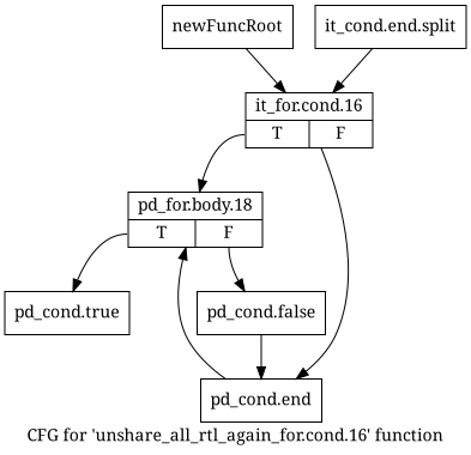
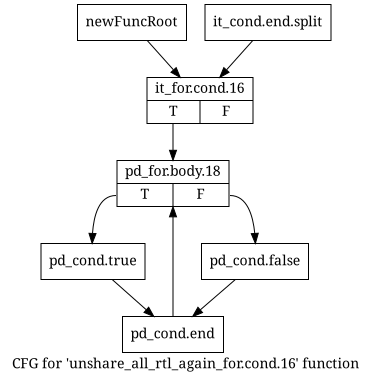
  digraph {
    fontname="Noto Serif"
    label="CFG for 'unshare_all_rtl_again_for.cond.16' function"
    node [fontname="Noto Serif" shape=record]
    edge [fontname="Noto Serif"]
    n1 [label="{newFuncRoot}"]
    n2 [label="{it_for.cond.16|{<s0>T|<s1>F}}"]
    n3 [label="{pd_for.body.18|{<s0>T|<s1>F}}"]
    n4 [label="{pd_cond.true}"]
    n5 [label="{pd_cond.false}"]
    n6 [label="{pd_cond.end}"]
    n7 [label="{it_cond.end.split}"]
    n1 -> n2
    n2 -> n3 [tailport=s0]
    n3 -> n4 [tailport=s0]
    n3 -> n5 [tailport=s1]
-   n2 -> n6
+   n4 -> n6
    n5 -> n6
    n6 -> n3
    n7 -> n2
  }
